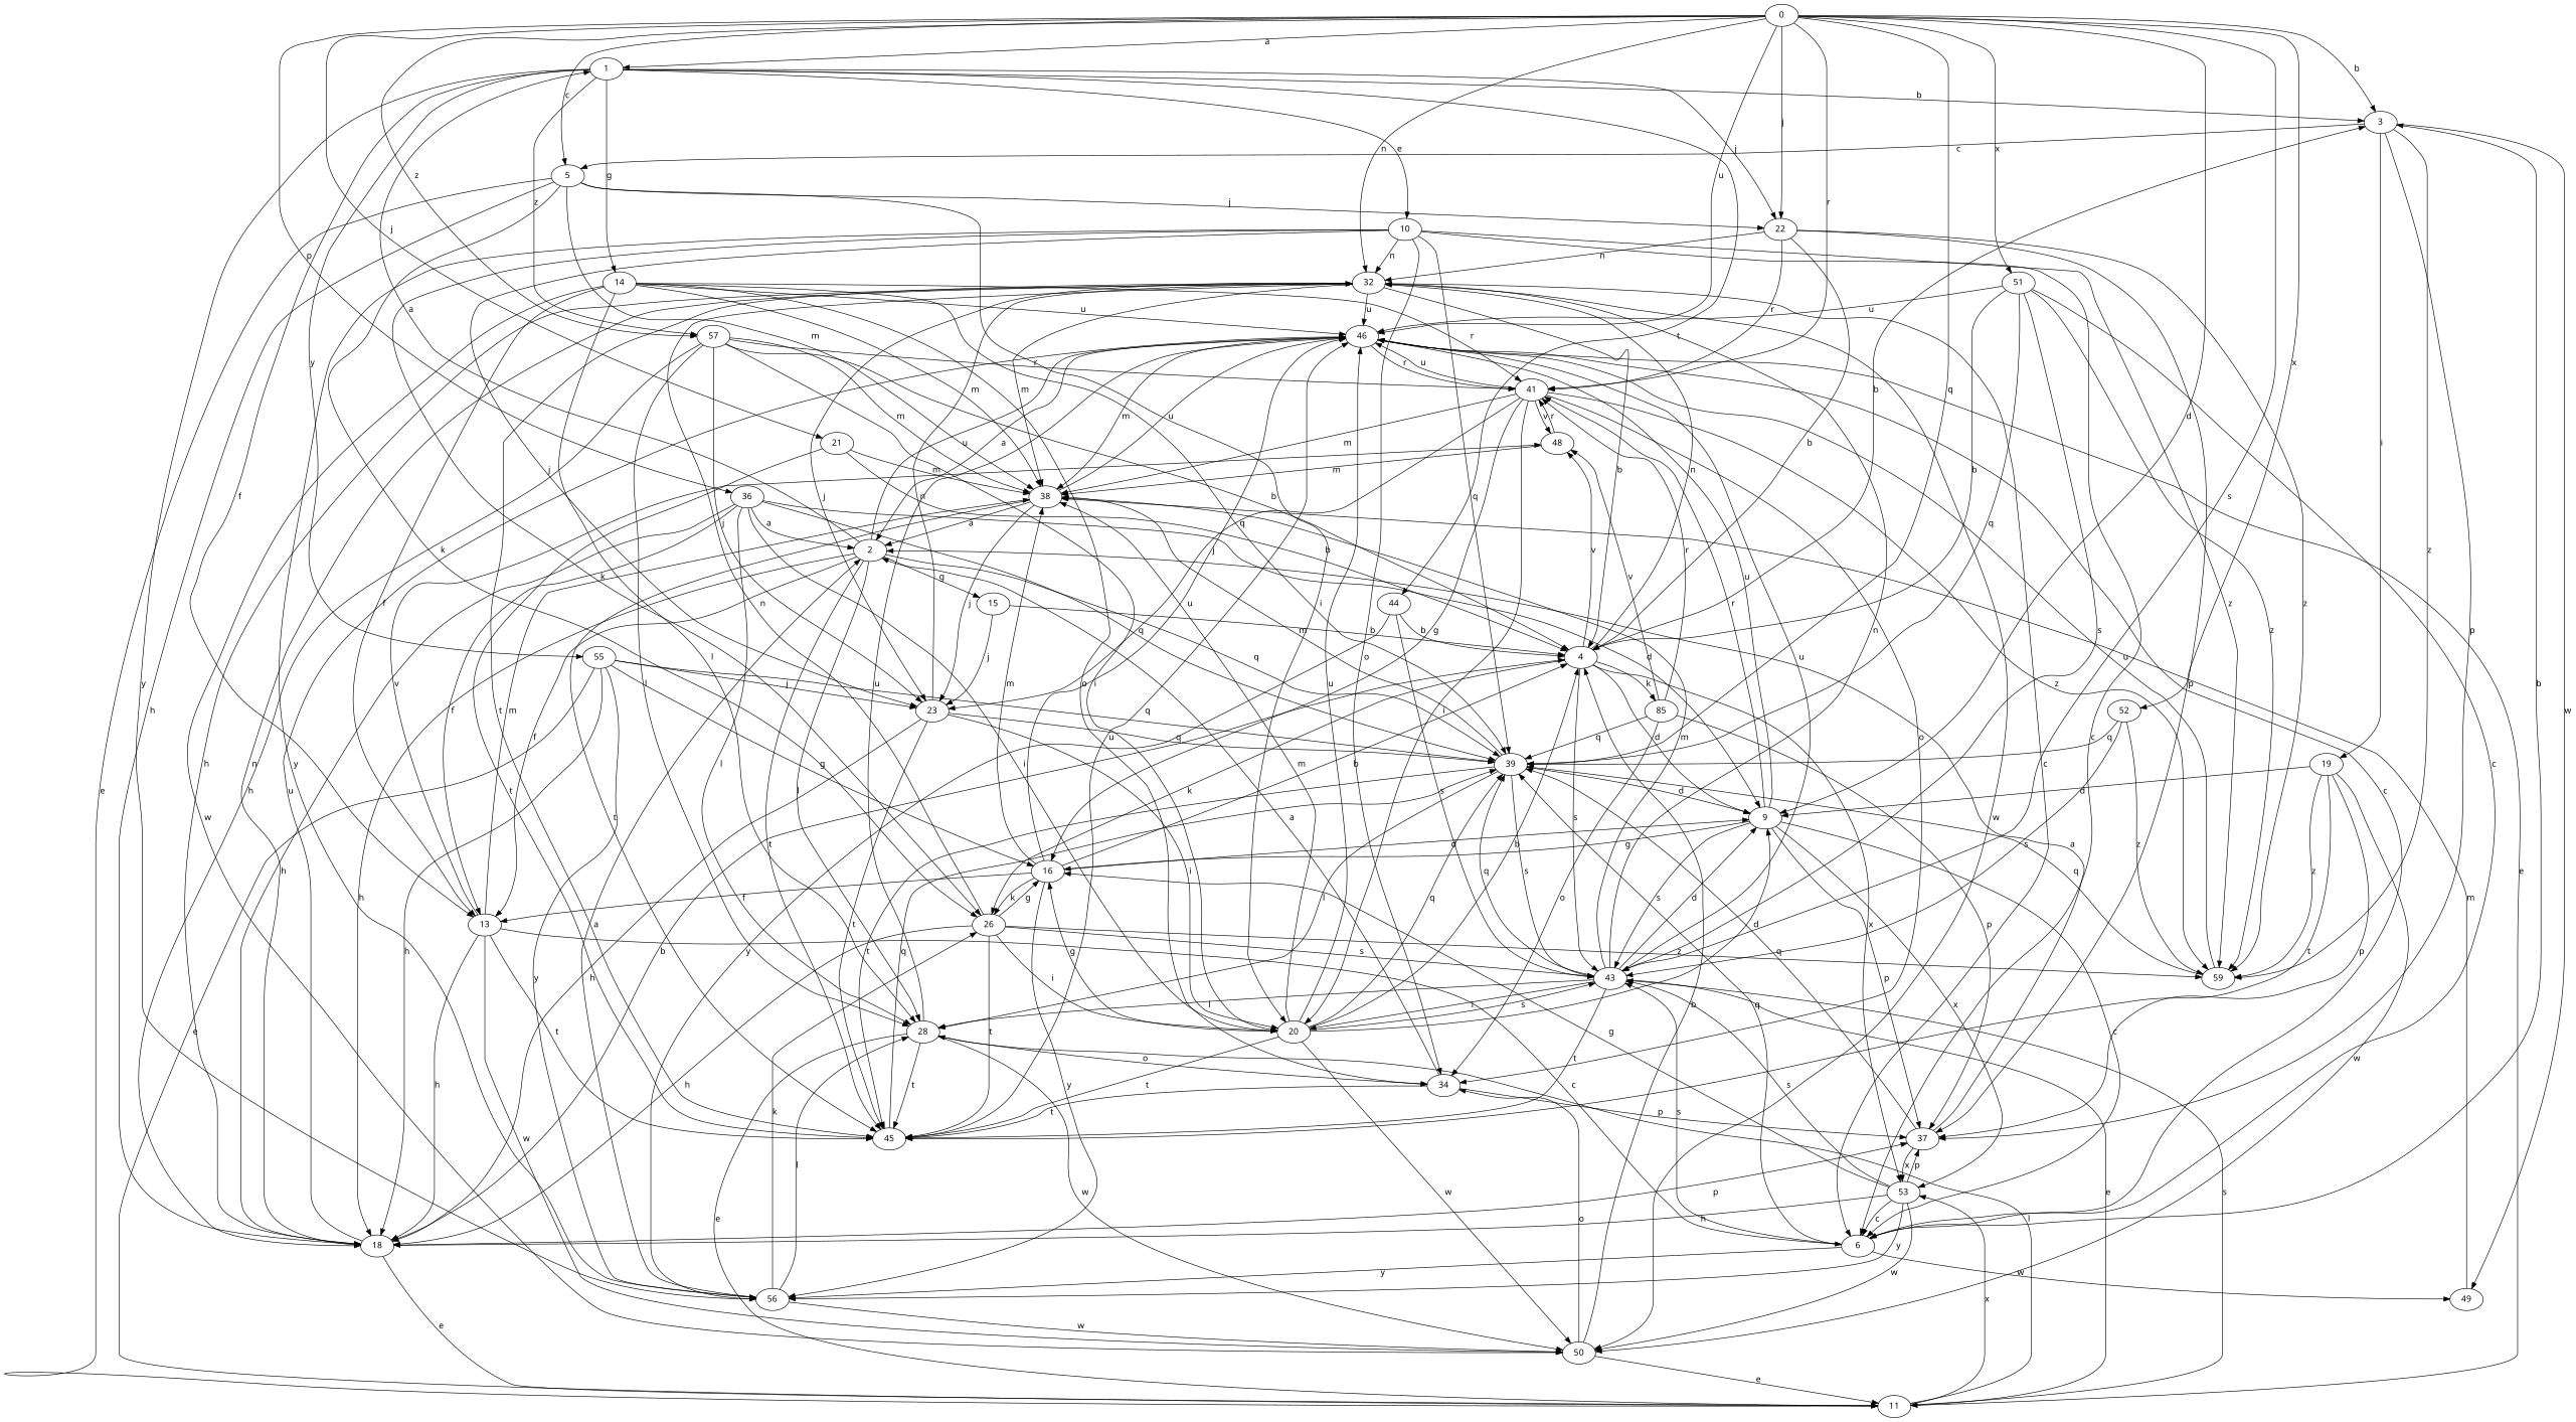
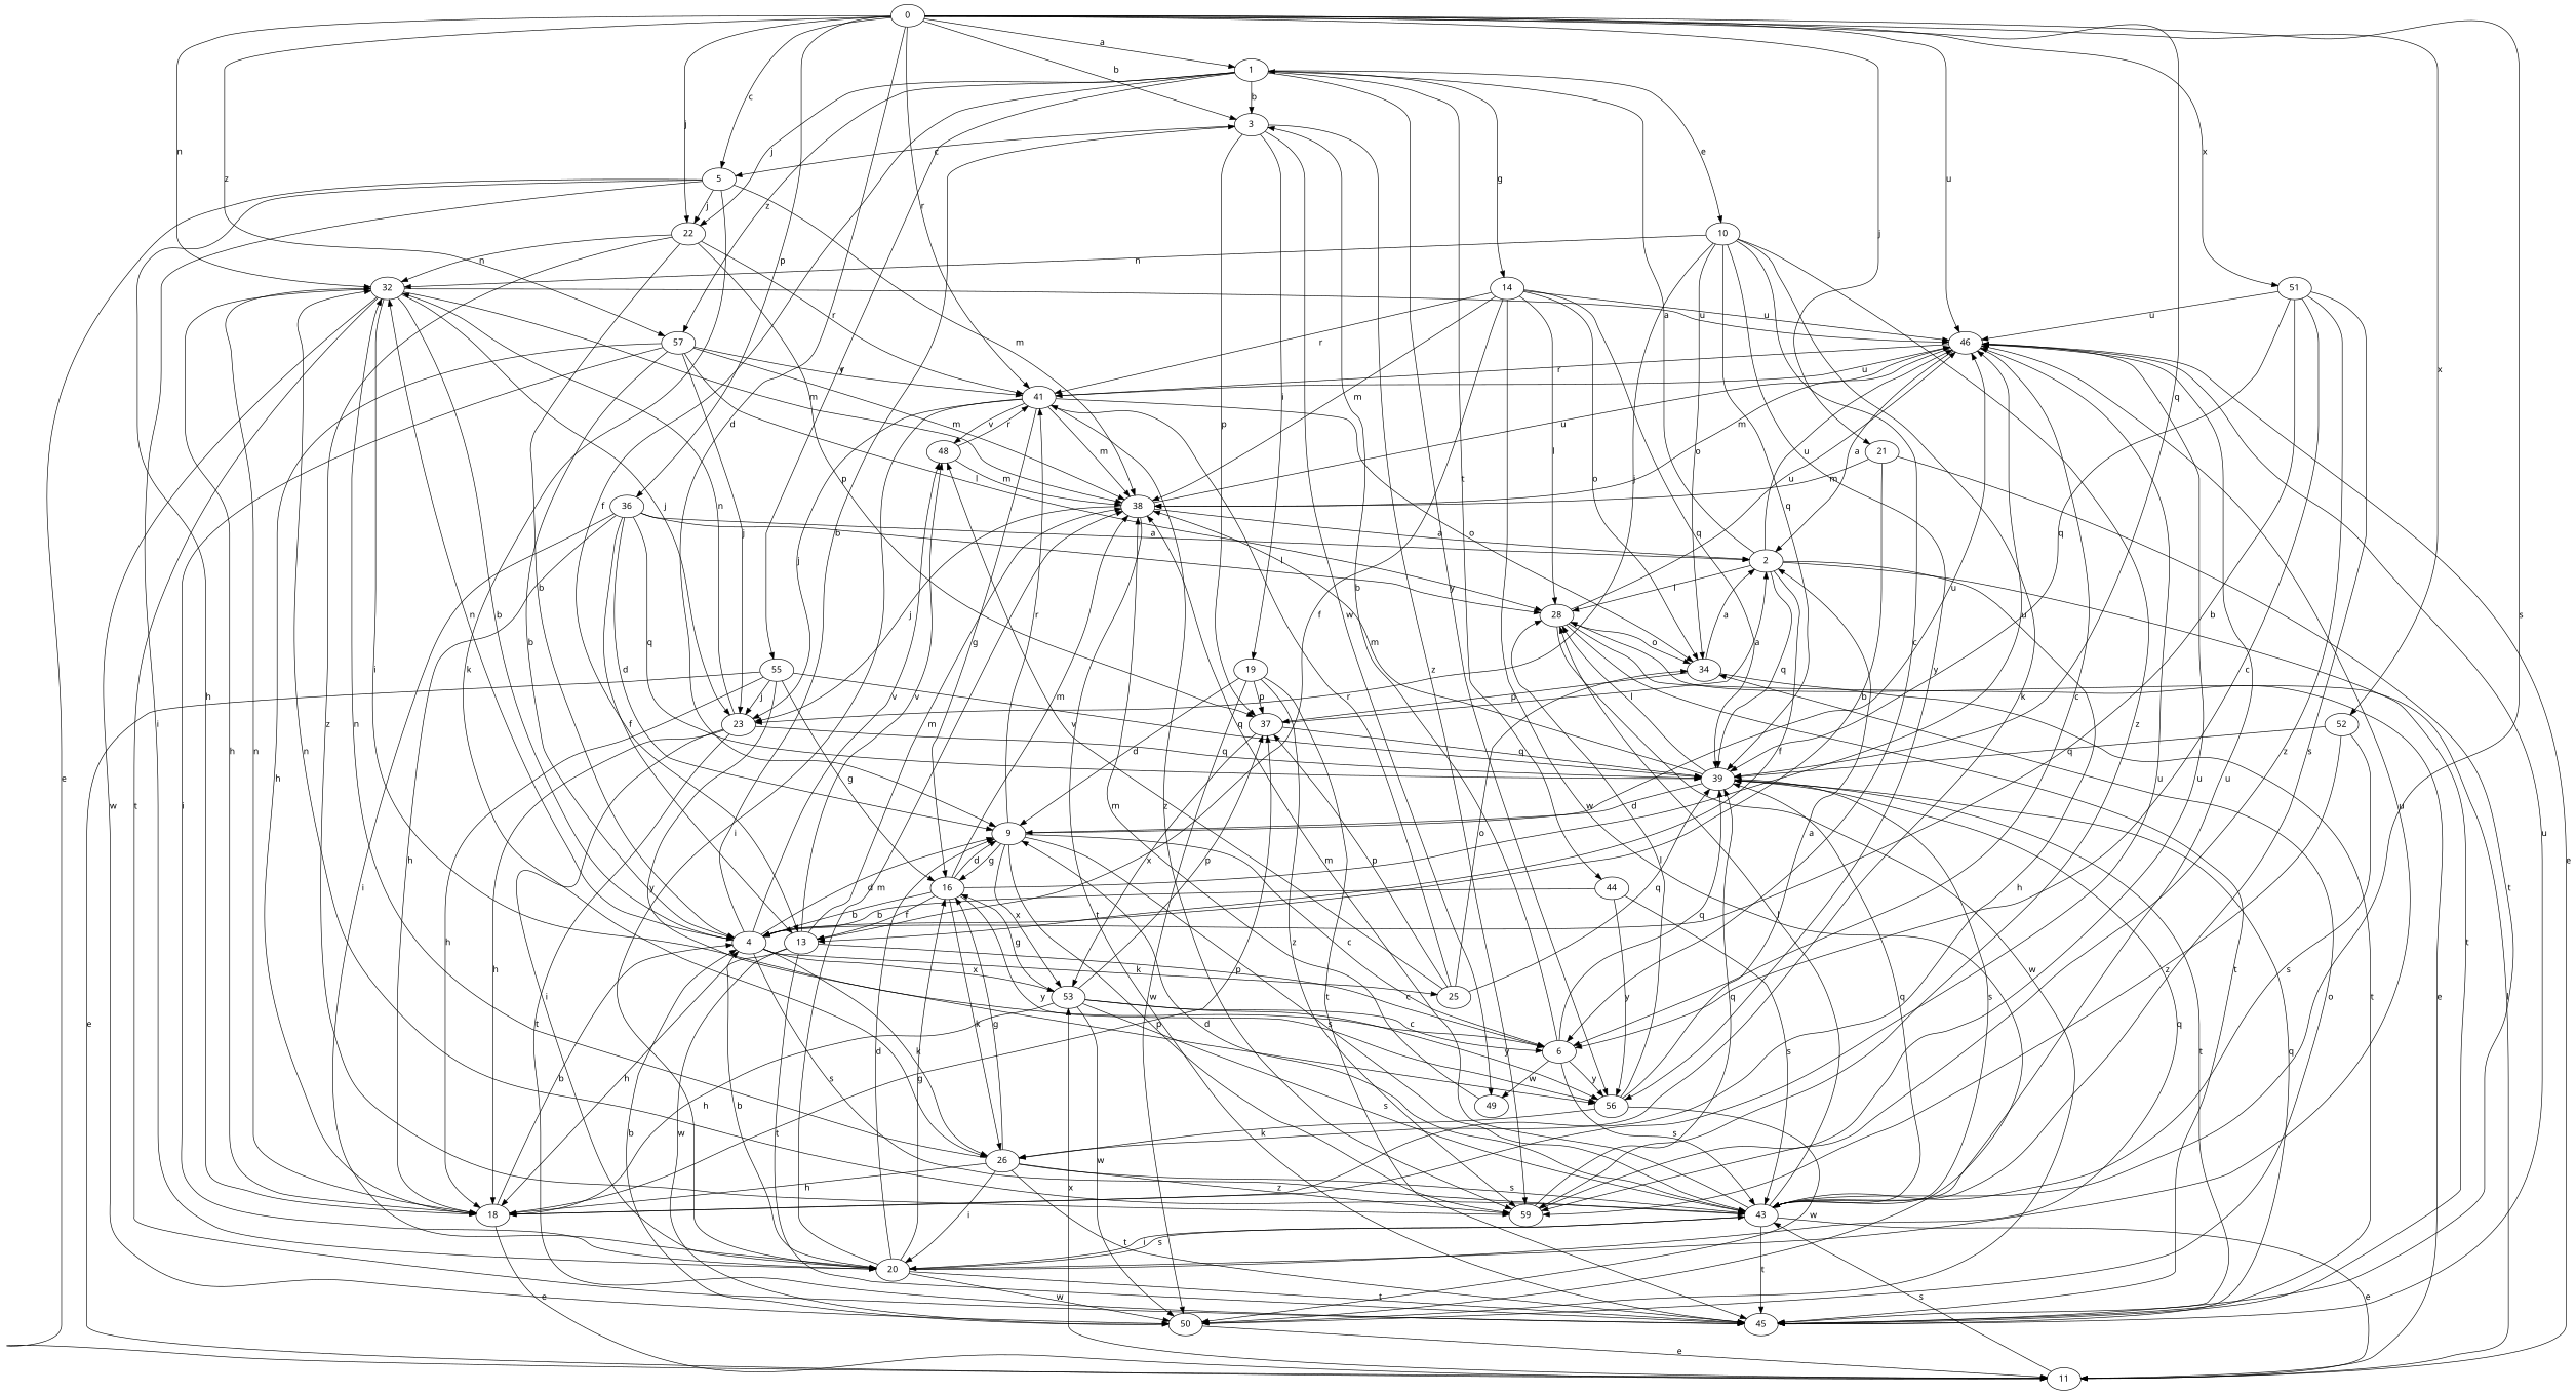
  strict digraph {
    fontname="Noto Sans"
    node [fontname="Noto Sans"]
    edge [fontname="Noto Sans"]
    0
    1
    3
    5
    9
    21
    22
    32
    36
    39
    41
    43
    46
    51
    52
    57
    10
    13
    14
    44
    55
    56
    19
    37
    49
    59
    18
    26
    11
    20
    n31 [label=38]
    53
    6
    16
    45
    4
    23
    50
    2
    28
    34
    48
-   15
-   25 [label=85]
+   25
    0 -> 1 [label=a]
    0 -> 3 [label=b]
    0 -> 5 [label=c]
    0 -> 9 [label=d]
    0 -> 21 [label=j]
    0 -> 22 [label=j]
    0 -> 32 [label=n]
    0 -> 36 [label=p]
    0 -> 39 [label=q]
    0 -> 41 [label=r]
    0 -> 43 [label=s]
    0 -> 46 [label=u]
    0 -> 51 [label=x]
    0 -> 52 [label=x]
    0 -> 57 [label=z]
    1 -> 3 [label=b]
    1 -> 22 [label=j]
    1 -> 57 [label=z]
    1 -> 10 [label=e]
    1 -> 13 [label=f]
    1 -> 14 [label=g]
    1 -> 44 [label=t]
    1 -> 55 [label=y]
    1 -> 56 [label=y]
    3 -> 5 [label=c]
    3 -> 19 [label=i]
    3 -> 37 [label=p]
    3 -> 49 [label=w]
    3 -> 59 [label=z]
    5 -> 22 [label=j]
    5 -> 18 [label=h]
    5 -> 26 [label=k]
    5 -> 11 [label=e]
    5 -> 20 [label=i]
    5 -> n31 [label=m]
    9 -> 41 [label=r]
    9 -> 43 [label=s]
    9 -> 46 [label=u]
-   9 -> 37 [label=p]
+   9 -> 59 [label=p]
    9 -> 53 [label=x]
    9 -> 6 [label=c]
    9 -> 16 [label=g]
    21 -> n31 [label=m]
    21 -> 45 [label=t]
    21 -> 4 [label=b]
    22 -> 32 [label=n]
    22 -> 41 [label=r]
    22 -> 37 [label=p]
    22 -> 59 [label=z]
    22 -> 4 [label=b]
    32 -> 46 [label=u]
    32 -> 18 [label=h]
    32 -> n31 [label=m]
-   32 -> 6 [label=c]
+   32 -> 6 [label=i]
    32 -> 45 [label=t]
    32 -> 4 [label=b]
    32 -> 23 [label=j]
    32 -> 50 [label=w]
    36 -> 9 [label=d]
    36 -> 39 [label=q]
    36 -> 13 [label=f]
    36 -> 18 [label=h]
    36 -> 20 [label=i]
    36 -> 2 [label=a]
    36 -> 28 [label=l]
    39 -> 9 [label=d]
    39 -> 43 [label=s]
    39 -> n31 [label=m]
    39 -> 45 [label=t]
    39 -> 28 [label=l]
    41 -> 46 [label=u]
    41 -> 59 [label=z]
    41 -> 20 [label=i]
    41 -> n31 [label=m]
    41 -> 16 [label=g]
    41 -> 23 [label=j]
    41 -> 34 [label=o]
    41 -> 48 [label=v]
    43 -> 9 [label=d]
    43 -> 32 [label=n]
    43 -> 39 [label=q]
    43 -> 46 [label=u]
    43 -> 11 [label=e]
    43 -> 20 [label=i]
    43 -> n31 [label=m]
    43 -> 45 [label=t]
    43 -> 28 [label=l]
    46 -> 41 [label=r]
    46 -> 11 [label=e]
    46 -> n31 [label=m]
    46 -> 6 [label=c]
    46 -> 2 [label=a]
    51 -> 39 [label=q]
    51 -> 43 [label=s]
    51 -> 46 [label=u]
    51 -> 59 [label=z]
    51 -> 6 [label=c]
    51 -> 4 [label=b]
    52 -> 39 [label=q]
    52 -> 43 [label=s]
    52 -> 59 [label=z]
    57 -> 41 [label=r]
    57 -> 18 [label=h]
    57 -> 20 [label=i]
    57 -> n31 [label=m]
    57 -> 4 [label=b]
    57 -> 23 [label=j]
    57 -> 28 [label=l]
    10 -> 32 [label=n]
    10 -> 39 [label=q]
    10 -> 56 [label=y]
    10 -> 59 [label=z]
    10 -> 26 [label=k]
    10 -> 6 [label=c]
    10 -> 23 [label=j]
    10 -> 34 [label=o]
    13 -> 18 [label=h]
    13 -> n31 [label=m]
    13 -> 6 [label=c]
    13 -> 45 [label=t]
    13 -> 50 [label=w]
    13 -> 48 [label=v]
    14 -> 39 [label=q]
    14 -> 41 [label=r]
    14 -> 46 [label=u]
    14 -> 13 [label=f]
    14 -> n31 [label=m]
    14 -> 50 [label=w]
    14 -> 28 [label=l]
    14 -> 34 [label=o]
    44 -> 43 [label=s]
    44 -> 56 [label=y]
    44 -> 4 [label=b]
    55 -> 39 [label=q]
    55 -> 56 [label=y]
    55 -> 18 [label=h]
    55 -> 11 [label=e]
    55 -> 16 [label=g]
    55 -> 23 [label=j]
    56 -> 26 [label=k]
    56 -> 50 [label=w]
    56 -> 2 [label=a]
    56 -> 28 [label=l]
    19 -> 9 [label=d]
    19 -> 37 [label=p]
    19 -> 59 [label=z]
    19 -> 45 [label=t]
    19 -> 50 [label=w]
    37 -> 39 [label=q]
    37 -> 53 [label=x]
    37 -> 2 [label=a]
    49 -> n31 [label=m]
    59 -> 39 [label=q]
    59 -> 46 [label=u]
    18 -> 32 [label=n]
    18 -> 46 [label=u]
    18 -> 37 [label=p]
    18 -> 11 [label=e]
    18 -> 4 [label=b]
    26 -> 32 [label=n]
    26 -> 43 [label=s]
    26 -> 59 [label=z]
    26 -> 18 [label=h]
    26 -> 20 [label=i]
    26 -> 16 [label=g]
    26 -> 45 [label=t]
    11 -> 43 [label=s]
    11 -> 53 [label=x]
    11 -> 28 [label=l]
    20 -> 9 [label=d]
    20 -> 39 [label=q]
    20 -> 43 [label=s]
    20 -> 46 [label=u]
    20 -> n31 [label=m]
    20 -> 16 [label=g]
    20 -> 45 [label=t]
    20 -> 4 [label=b]
    20 -> 50 [label=w]
    n31 -> 46 [label=u]
    n31 -> 45 [label=t]
    n31 -> 23 [label=j]
    n31 -> 2 [label=a]
    53 -> 43 [label=s]
    53 -> 56 [label=y]
    53 -> 37 [label=p]
    53 -> 18 [label=h]
    53 -> 6 [label=c]
    53 -> 16 [label=g]
    53 -> 50 [label=w]
    6 -> 3 [label=b]
    6 -> 39 [label=q]
    6 -> 43 [label=s]
    6 -> 56 [label=y]
    6 -> 49 [label=w]
    16 -> 9 [label=d]
    16 -> 46 [label=u]
    16 -> 13 [label=f]
    16 -> 56 [label=y]
    16 -> 26 [label=k]
    16 -> n31 [label=m]
    16 -> 4 [label=b]
    45 -> 39 [label=q]
    45 -> 46 [label=u]
    4 -> 3 [label=b]
    4 -> 9 [label=d]
    4 -> 32 [label=n]
    4 -> 43 [label=s]
    4 -> 26 [label=k]
    4 -> 53 [label=x]
    4 -> 48 [label=v]
    4 -> 25 [label=k]
    23 -> 32 [label=n]
    23 -> 39 [label=q]
    23 -> 18 [label=h]
    23 -> 20 [label=i]
    23 -> 45 [label=t]
    50 -> 11 [label=e]
    50 -> 4 [label=b]
    50 -> 34 [label=o]
    2 -> 1 [label=a]
    2 -> 39 [label=q]
    2 -> 46 [label=u]
    2 -> 13 [label=f]
    2 -> 18 [label=h]
    2 -> 45 [label=t]
    2 -> 28 [label=l]
-   2 -> 15 [label=g]
    28 -> 46 [label=u]
    28 -> 11 [label=e]
    28 -> 45 [label=t]
    28 -> 50 [label=w]
    28 -> 34 [label=o]
    34 -> 37 [label=p]
    34 -> 45 [label=t]
    34 -> 2 [label=a]
    48 -> 41 [label=r]
    48 -> n31 [label=m]
-   15 -> 4 [label=b]
-   15 -> 23 [label=j]
    25 -> 39 [label=q]
    25 -> 41 [label=r]
    25 -> 37 [label=p]
    25 -> 34 [label=o]
    25 -> 48 [label=v]
  }
